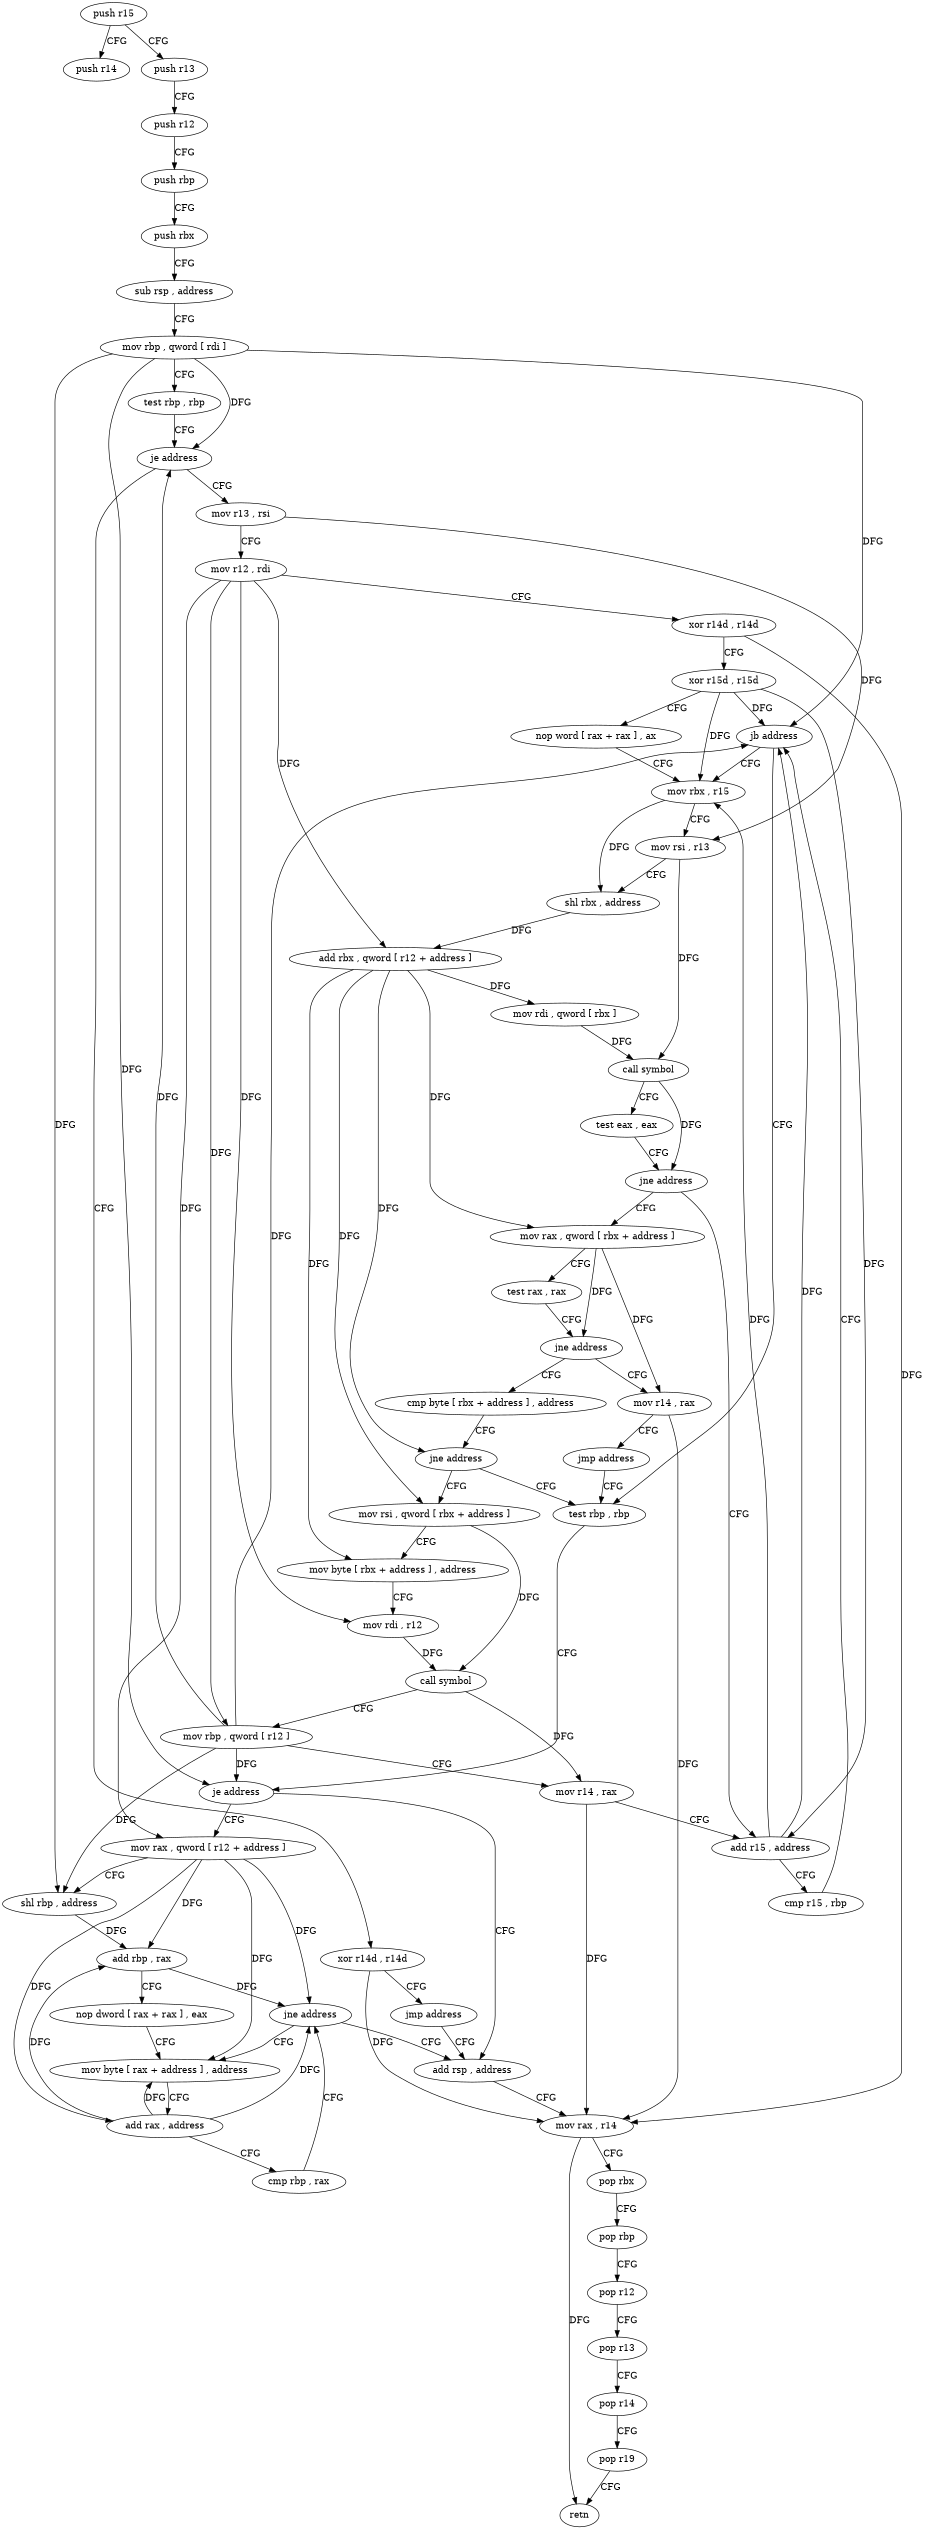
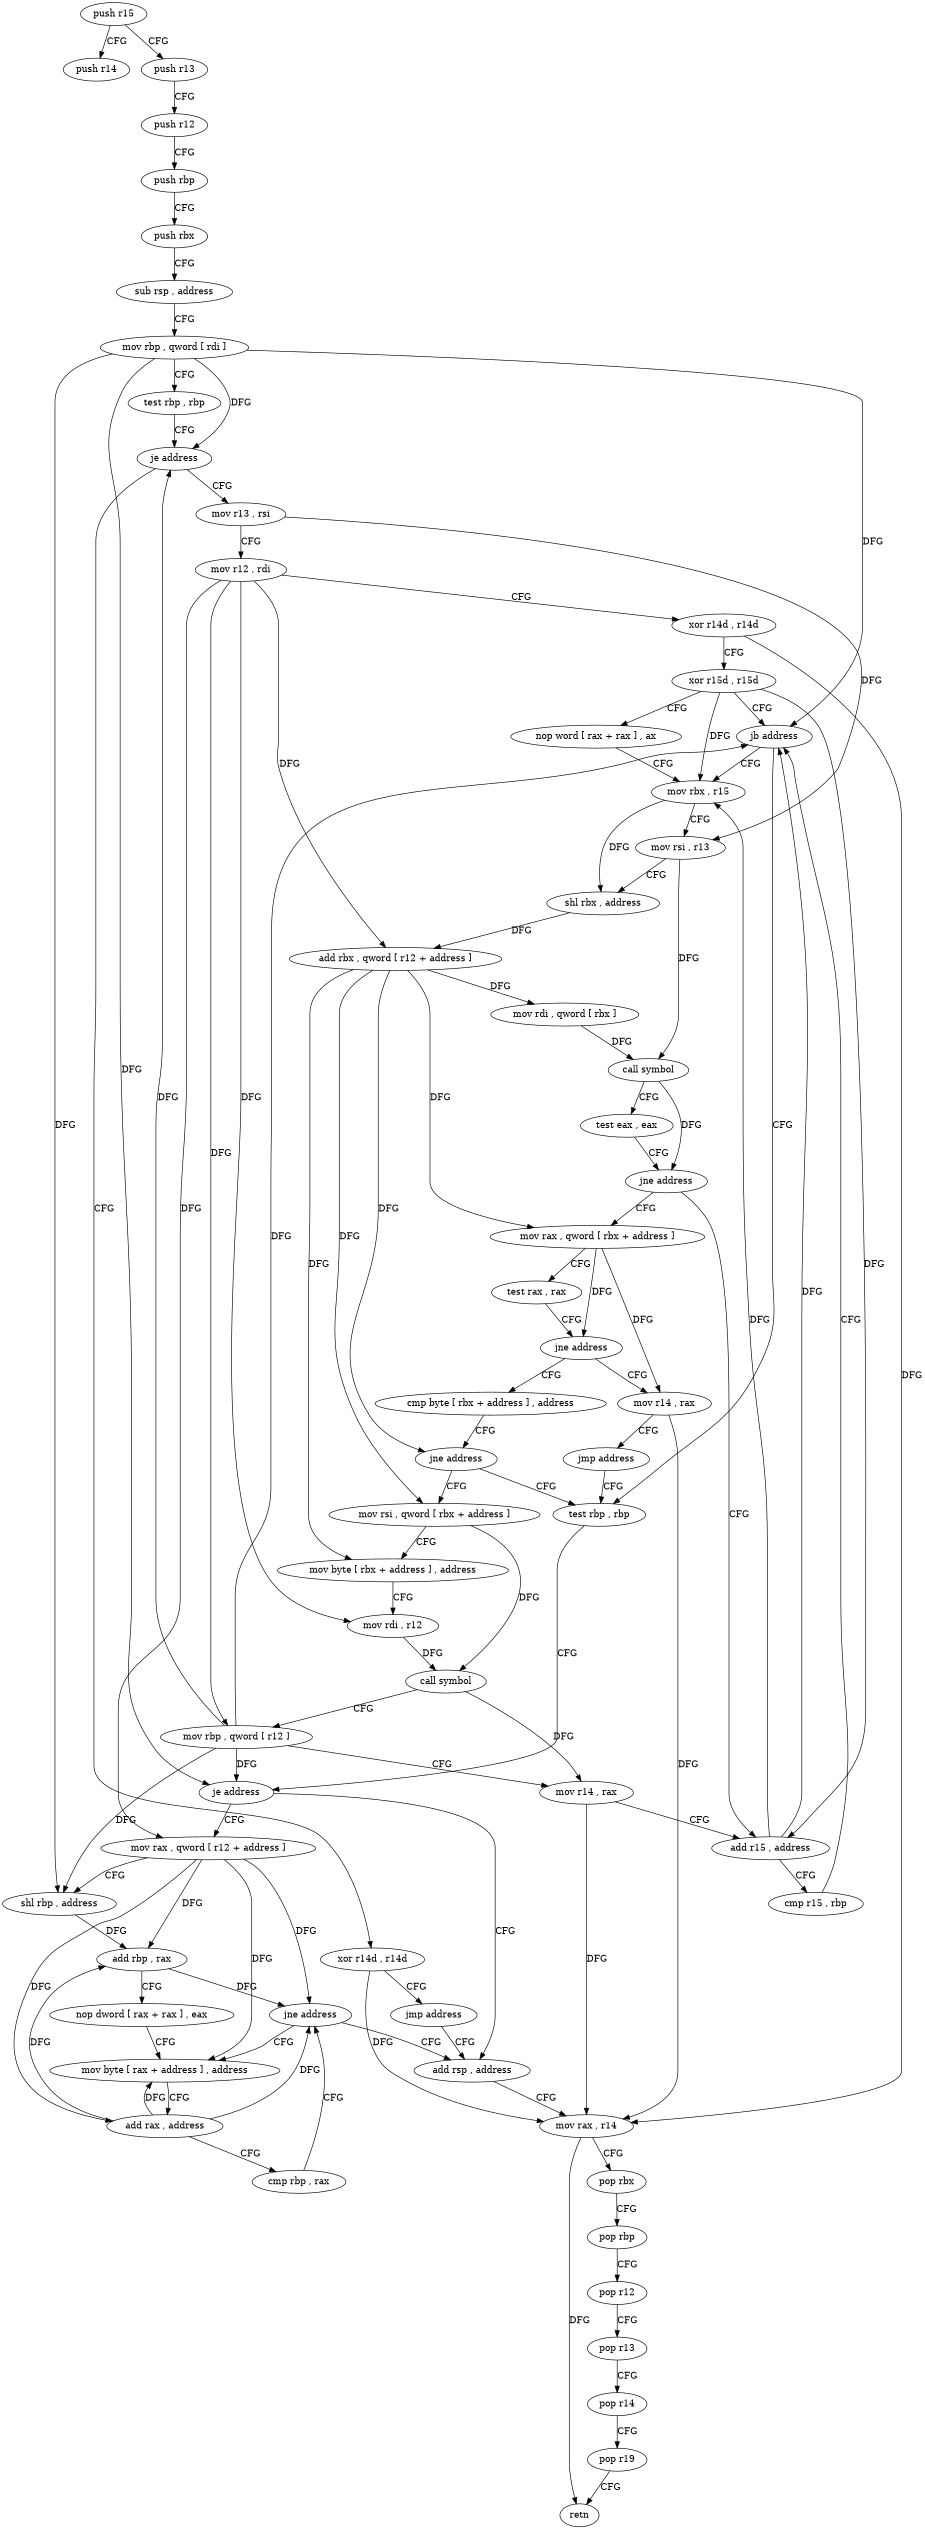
  digraph {
    n1 [label="push r15"]
    n2 [label="push r14"]
    n3 [label="push r13"]
    n4 [label="push r12"]
    n5 [label="push rbp"]
    n6 [label="push rbx"]
    n7 [label="sub rsp , address"]
    n8 [label="mov rbp , qword [ rdi ]"]
    n9 [label="test rbp , rbp"]
    n10 [label="je address"]
    n11 [label="jb address"]
    n12 [label="je address"]
    n13 [label="shl rbp , address"]
    n14 [label="xor r14d , r14d"]
    n15 [label="mov r13 , rsi"]
    n16 [label="mov rbx , r15"]
    n17 [label="test rbp , rbp"]
    n18 [label="add rsp , address"]
    n19 [label="mov rax , qword [ r12 + address ]"]
    n20 [label="add rbp , rax"]
    n21 [label="jmp address"]
    n22 [label="mov rax , r14"]
    n23 [label="mov r12 , rdi"]
    n24 [label="mov rsi , r13"]
    n25 [label="pop rbx"]
    n26 [label=retn]
    n27 [label="xor r14d , r14d"]
    n28 [label="add rbx , qword [ r12 + address ]"]
    n29 [label="mov rdi , r12"]
    n30 [label="mov rbp , qword [ r12 ]"]
    n31 [label="shl rbx , address"]
    n32 [label="call symbol"]
    n33 [label="xor r15d , r15d"]
    n34 [label="mov rax , qword [ rbx + address ]"]
    n35 [label="jne address"]
    n36 [label="mov rdi , qword [ rbx ]"]
    n37 [label="mov rsi , qword [ rbx + address ]"]
    n38 [label="mov byte [ rbx + address ] , address"]
    n39 [label="mov byte [ rax + address ] , address"]
    n40 [label="add rax , address"]
    n41 [label="jne address"]
    n42 [label="call symbol"]
    n43 [label="mov r14 , rax"]
    n44 [label="nop word [ rax + rax ] , ax"]
    n45 [label="add r15 , address"]
    n46 [label="cmp r15 , rbp"]
    n47 [label="pop rbp"]
    n48 [label="pop r12"]
    n49 [label="pop r13"]
    n50 [label="pop r14"]
    n51 [label="pop r19"]
    n52 [label="test rax , rax"]
    n53 [label="jne address"]
    n54 [label="mov r14 , rax"]
    n55 [label="cmp byte [ rbx + address ] , address"]
    n56 [label="jmp address"]
    n57 [label="test eax , eax"]
    n58 [label="jne address"]
    n59 [label="nop dword [ rax + rax ] , eax"]
    n60 [label="cmp rbp , rax"]
    n1 -> n2 [label=CFG]
    n1 -> n3 [label=CFG]
    n3 -> n4 [label=CFG]
    n4 -> n5 [label=CFG]
    n5 -> n6 [label=CFG]
    n6 -> n7 [label=CFG]
    n7 -> n8 [label=CFG]
    n8 -> n9 [label=CFG]
    n8 -> n10 [label=DFG]
    n8 -> n11 [label=DFG]
    n8 -> n12 [label=DFG]
    n8 -> n13 [label=DFG]
    n9 -> n10 [label=CFG]
    n10 -> n14 [label=CFG]
    n10 -> n15 [label=CFG]
    n11 -> n16 [label=CFG]
    n11 -> n17 [label=CFG]
    n12 -> n18 [label=CFG]
    n12 -> n19 [label=CFG]
    n13 -> n20 [label=DFG]
    n14 -> n21 [label=CFG]
    n14 -> n22 [label=DFG]
    n15 -> n23 [label=CFG]
    n15 -> n24 [label=DFG]
    n16 -> n24 [label=CFG]
    n16 -> n31 [label=DFG]
    n17 -> n12 [label=CFG]
    n18 -> n22 [label=CFG]
    n19 -> n13 [label=CFG]
    n19 -> n20 [label=DFG]
    n19 -> n39 [label=DFG]
    n19 -> n40 [label=DFG]
    n19 -> n41 [label=DFG]
    n20 -> n41 [label=DFG]
    n20 -> n59 [label=CFG]
    n21 -> n18 [label=CFG]
    n22 -> n25 [label=CFG]
    n22 -> n26 [label=DFG]
    n23 -> n19 [label=DFG]
    n23 -> n27 [label=CFG]
    n23 -> n28 [label=DFG]
    n23 -> n29 [label=DFG]
    n23 -> n30 [label=DFG]
    n24 -> n31 [label=CFG]
    n24 -> n32 [label=DFG]
    n25 -> n47 [label=CFG]
    n27 -> n22 [label=DFG]
    n27 -> n33 [label=CFG]
    n28 -> n34 [label=DFG]
    n28 -> n35 [label=DFG]
    n28 -> n36 [label=DFG]
    n28 -> n37 [label=DFG]
    n28 -> n38 [label=DFG]
    n29 -> n42 [label=DFG]
    n30 -> n10 [label=DFG]
    n30 -> n11 [label=DFG]
    n30 -> n12 [label=DFG]
    n30 -> n13 [label=DFG]
    n30 -> n43 [label=CFG]
    n31 -> n28 [label=DFG]
    n32 -> n57 [label=CFG]
    n32 -> n58 [label=DFG]
-   n33 -> n11 [label=DFG]
+   n33 -> n11 [label=CFG]
    n33 -> n16 [label=DFG]
    n33 -> n44 [label=CFG]
    n33 -> n45 [label=DFG]
    n34 -> n52 [label=CFG]
    n34 -> n53 [label=DFG]
    n34 -> n54 [label=DFG]
    n35 -> n17 [label=CFG]
    n35 -> n37 [label=CFG]
    n36 -> n32 [label=DFG]
    n37 -> n38 [label=CFG]
    n37 -> n42 [label=DFG]
    n38 -> n29 [label=CFG]
    n39 -> n40 [label=CFG]
    n40 -> n20 [label=DFG]
    n40 -> n39 [label=DFG]
    n40 -> n41 [label=DFG]
    n40 -> n60 [label=CFG]
    n41 -> n18 [label=CFG]
    n41 -> n39 [label=CFG]
    n42 -> n30 [label=CFG]
    n42 -> n43 [label=DFG]
    n43 -> n22 [label=DFG]
    n43 -> n45 [label=CFG]
    n44 -> n16 [label=CFG]
    n45 -> n11 [label=DFG]
    n45 -> n16 [label=DFG]
    n45 -> n46 [label=CFG]
    n46 -> n11 [label=CFG]
    n47 -> n48 [label=CFG]
    n48 -> n49 [label=CFG]
    n49 -> n50 [label=CFG]
    n50 -> n51 [label=CFG]
    n51 -> n26 [label=CFG]
    n52 -> n53 [label=CFG]
    n53 -> n54 [label=CFG]
    n53 -> n55 [label=CFG]
    n54 -> n22 [label=DFG]
    n54 -> n56 [label=CFG]
    n55 -> n35 [label=CFG]
    n56 -> n17 [label=CFG]
    n57 -> n58 [label=CFG]
    n58 -> n34 [label=CFG]
    n58 -> n45 [label=CFG]
    n59 -> n39 [label=CFG]
    n60 -> n41 [label=CFG]
  }
